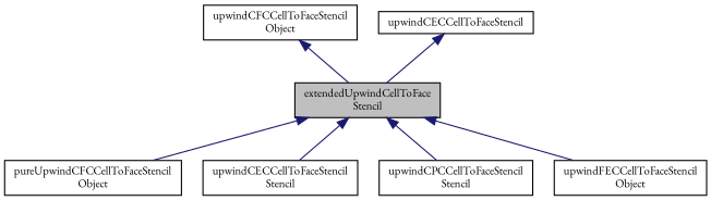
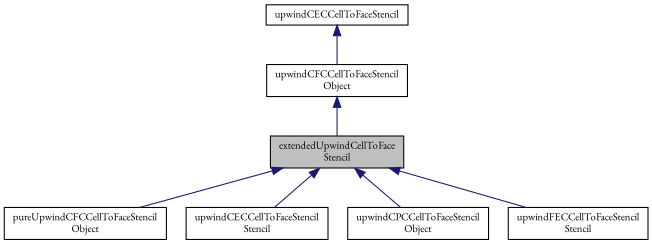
  digraph {
    fontname="EB Garamond"
    rankdir=TB
    node [color=black fontname="EB Garamond" fontsize=10 shape=record]
    edge [color=midnightblue dir=back fontname="EB Garamond" fontsize=10 labelfontname=Helvetica labelfontsize=10 style=solid]
    n1 [fillcolor=grey75 fontcolor=black height=0.2 label="extendedUpwindCellToFace\lStencil" style=filled width=0.4]
    n2 [height=0.2 label="pureUpwindCFCCellToFaceStencil\lObject" width=0.4]
    n3 [height=0.2 label="upwindCECCellToFaceStencil\lStencil" width=0.4]
-   n4 [height=0.2 label="upwindCPCCellToFaceStencil\lStencil" width=0.4]
-   n5 [height=0.2 label="upwindFECCellToFaceStencil\lObject" width=0.4]
+   n4 [height=0.2 label="upwindCPCCellToFaceStencil\lObject" width=0.4]
+   n5 [height=0.2 label="upwindFECCellToFaceStencil\lStencil" width=0.4]
    n6 [height=0.2 label="upwindCFCCellToFaceStencil\lObject" width=0.4]
    n7 [height=0.2 label=upwindCECCellToFaceStencil width=0.4]
    n1 -> n2
    n1 -> n3
    n1 -> n4
    n1 -> n5
    n6 -> n1
-   n7 -> n1
+   n7 -> n6
  }
